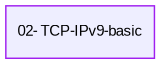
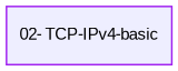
  digraph {
    compound=true
    rankdir=LR
    fontname="Liberation Sans"
-   n1 [fillcolor="#eeeeff" fontname="Liberation Sans" fontsize=10 label="02- TCP-IPv9-basic" pencolor=black shape=box style=filled color=purple]
+   n1 [fillcolor="#eeeeff" fontname="Liberation Sans" fontsize=10 label="02- TCP-IPv4-basic" pencolor=black shape=box style=filled color=purple]
  }
